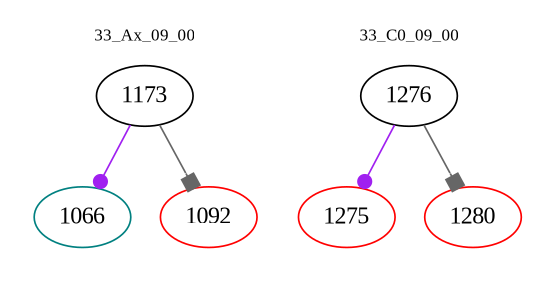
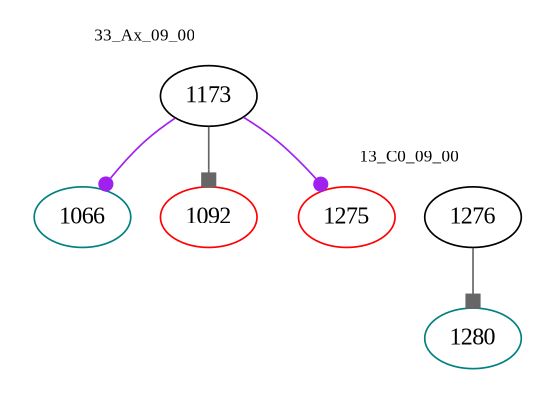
  digraph {
    fontname="Liberation Serif"
    node [color=black fontname="Liberation Serif"]
    edge [arrowhead=dot color=purple fontname="Liberation Serif"]
    n1 [label=1173]
    n2 [color=teal label=1066]
    n3 [color=red label=1092]
    n4 [label=1276]
    n5 [color=red label=1275]
-   n6 [color=red label=1280]
+   n6 [color=teal label=1280]
    subgraph cluster_1 {
      color=white
      fontsize=10
      label="33_Ax_09_00"
      n1
      n2
      n3
    }
    subgraph cluster_2 {
      color=white
      fontsize=10
-     label="33_C0_09_00"
+     label="13_C0_09_00"
      n4
      n5
      n6
    }
    n1 -> n2
    n1 -> n3 [arrowhead=box color=gray40]
-   n4 -> n5
+   n1 -> n5
    n4 -> n6 [arrowhead=box color=gray40]
  }
